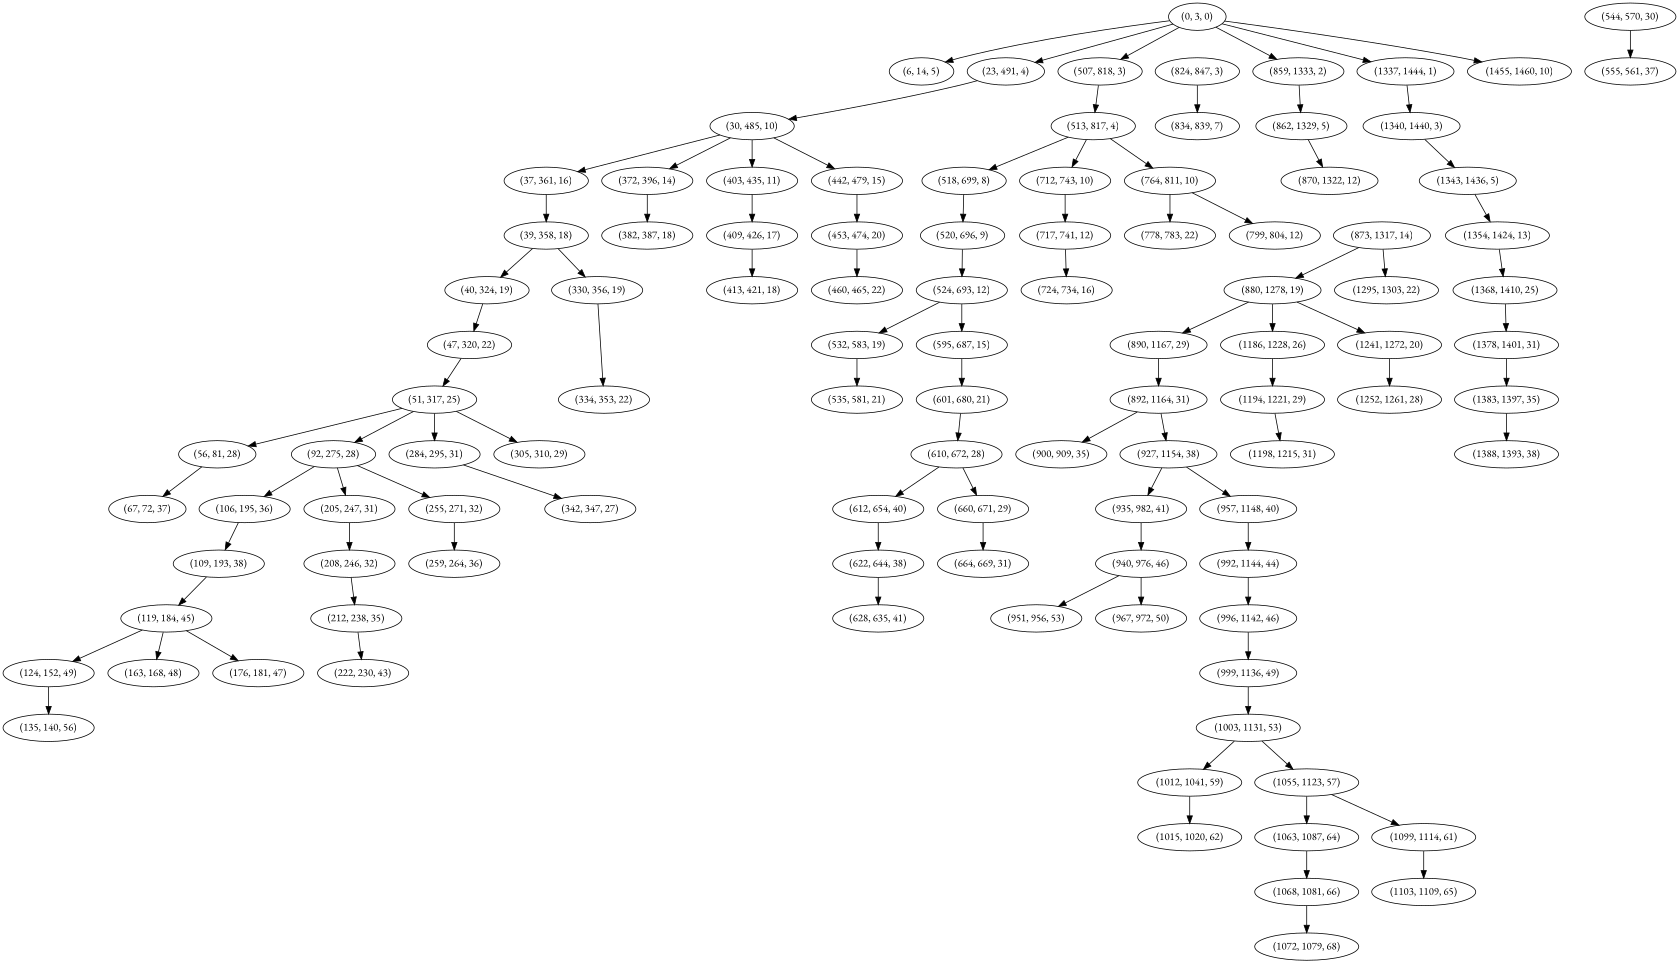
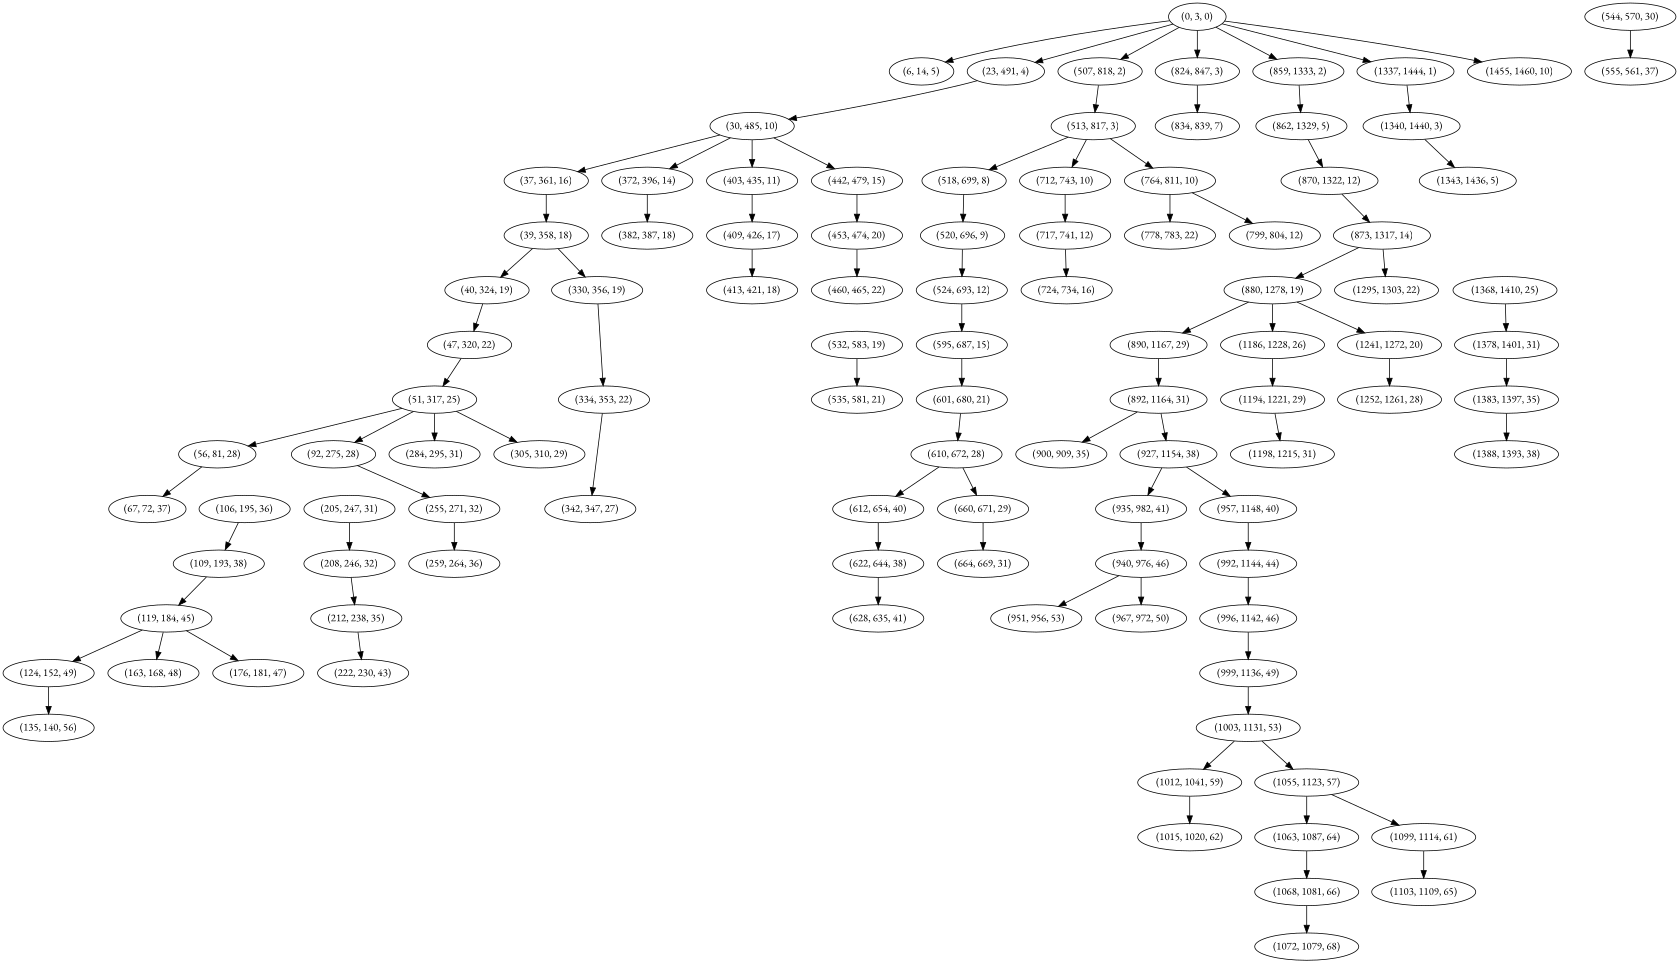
  digraph {
    fontname="EB Garamond"
    node [fontname="EB Garamond"]
    edge [fontname="EB Garamond"]
    n1 [label="(0, 3, 0)"]
    "(6, 14, 5)"
    "(23, 491, 4)"
-   "(507, 818, 3)"
+   "(507, 818, 3)" [label="(507, 818, 2)"]
    "(824, 847, 3)"
    "(859, 1333, 2)"
    "(1337, 1444, 1)"
    "(1455, 1460, 10)"
    "(30, 485, 10)"
-   "(513, 817, 4)"
+   "(513, 817, 4)" [label="(513, 817, 3)"]
    "(834, 839, 7)"
    "(862, 1329, 5)"
    "(1340, 1440, 3)"
    "(37, 361, 16)"
    "(372, 396, 14)"
    "(403, 435, 11)"
    "(442, 479, 15)"
    "(39, 358, 18)"
    "(382, 387, 18)"
    "(409, 426, 17)"
    "(453, 474, 20)"
    "(40, 324, 19)"
    "(330, 356, 19)"
    "(47, 320, 22)"
    "(334, 353, 22)"
    "(51, 317, 25)"
    "(56, 81, 28)"
    "(92, 275, 28)"
    "(284, 295, 31)"
    "(305, 310, 29)"
    "(67, 72, 37)"
    "(106, 195, 36)"
    "(205, 247, 31)"
    "(255, 271, 32)"
    "(109, 193, 38)"
    "(208, 246, 32)"
    "(259, 264, 36)"
    "(119, 184, 45)"
    "(124, 152, 49)"
    "(163, 168, 48)"
    "(176, 181, 47)"
    "(135, 140, 56)"
    "(212, 238, 35)"
    "(222, 230, 43)"
    "(342, 347, 27)"
    "(413, 421, 18)"
    "(460, 465, 22)"
    "(518, 699, 8)"
    "(712, 743, 10)"
    "(764, 811, 10)"
    "(520, 696, 9)"
    "(717, 741, 12)"
    "(778, 783, 22)"
    "(799, 804, 12)"
    "(524, 693, 12)"
    "(532, 583, 19)"
    "(595, 687, 15)"
    "(535, 581, 21)"
    "(601, 680, 21)"
    "(544, 570, 30)"
    "(555, 561, 37)"
    "(610, 672, 28)"
    n63 [label="(612, 654, 40)"]
    "(660, 671, 29)"
    "(622, 644, 38)"
    "(664, 669, 31)"
    "(628, 635, 41)"
    "(724, 734, 16)"
    "(870, 1322, 12)"
    "(873, 1317, 14)"
    "(880, 1278, 19)"
    "(1295, 1303, 22)"
    "(890, 1167, 29)"
    "(1186, 1228, 26)"
    "(1241, 1272, 20)"
    "(892, 1164, 31)"
    "(1194, 1221, 29)"
    "(1252, 1261, 28)"
    "(900, 909, 35)"
    "(927, 1154, 38)"
    "(935, 982, 41)"
    n82 [label="(957, 1148, 40)"]
    "(940, 976, 46)"
    "(992, 1144, 44)"
    "(951, 956, 53)"
    "(967, 972, 50)"
    "(996, 1142, 46)"
    "(999, 1136, 49)"
    "(1003, 1131, 53)"
    "(1012, 1041, 59)"
    "(1055, 1123, 57)"
    "(1015, 1020, 62)"
    "(1063, 1087, 64)"
    "(1099, 1114, 61)"
    "(1068, 1081, 66)"
    "(1103, 1109, 65)"
    "(1072, 1079, 68)"
    "(1198, 1215, 31)"
    "(1343, 1436, 5)"
-   "(1354, 1424, 13)"
    "(1368, 1410, 25)"
    "(1378, 1401, 31)"
    "(1383, 1397, 35)"
    "(1388, 1393, 38)"
    n1 -> "(6, 14, 5)"
    n1 -> "(23, 491, 4)"
    n1 -> "(507, 818, 3)"
+   n1 -> "(824, 847, 3)"
    n1 -> "(859, 1333, 2)"
    n1 -> "(1337, 1444, 1)"
    n1 -> "(1455, 1460, 10)"
    "(23, 491, 4)" -> "(30, 485, 10)"
    "(507, 818, 3)" -> "(513, 817, 4)"
    "(824, 847, 3)" -> "(834, 839, 7)"
    "(859, 1333, 2)" -> "(862, 1329, 5)"
    "(1337, 1444, 1)" -> "(1340, 1440, 3)"
    "(30, 485, 10)" -> "(37, 361, 16)"
    "(30, 485, 10)" -> "(372, 396, 14)"
    "(30, 485, 10)" -> "(403, 435, 11)"
    "(30, 485, 10)" -> "(442, 479, 15)"
    "(513, 817, 4)" -> "(518, 699, 8)"
    "(513, 817, 4)" -> "(712, 743, 10)"
    "(513, 817, 4)" -> "(764, 811, 10)"
    "(862, 1329, 5)" -> "(870, 1322, 12)"
    "(1340, 1440, 3)" -> "(1343, 1436, 5)"
    "(37, 361, 16)" -> "(39, 358, 18)"
    "(372, 396, 14)" -> "(382, 387, 18)"
    "(403, 435, 11)" -> "(409, 426, 17)"
    "(442, 479, 15)" -> "(453, 474, 20)"
    "(39, 358, 18)" -> "(40, 324, 19)"
    "(39, 358, 18)" -> "(330, 356, 19)"
    "(409, 426, 17)" -> "(413, 421, 18)"
    "(453, 474, 20)" -> "(460, 465, 22)"
    "(40, 324, 19)" -> "(47, 320, 22)"
    "(330, 356, 19)" -> "(334, 353, 22)"
    "(47, 320, 22)" -> "(51, 317, 25)"
-   "(284, 295, 31)" -> "(342, 347, 27)"
+   "(334, 353, 22)" -> "(342, 347, 27)"
    "(51, 317, 25)" -> "(56, 81, 28)"
    "(51, 317, 25)" -> "(92, 275, 28)"
    "(51, 317, 25)" -> "(284, 295, 31)"
    "(51, 317, 25)" -> "(305, 310, 29)"
    "(56, 81, 28)" -> "(67, 72, 37)"
-   "(92, 275, 28)" -> "(106, 195, 36)"
-   "(92, 275, 28)" -> "(205, 247, 31)"
    "(92, 275, 28)" -> "(255, 271, 32)"
    "(106, 195, 36)" -> "(109, 193, 38)"
    "(205, 247, 31)" -> "(208, 246, 32)"
    "(255, 271, 32)" -> "(259, 264, 36)"
    "(109, 193, 38)" -> "(119, 184, 45)"
    "(208, 246, 32)" -> "(212, 238, 35)"
    "(119, 184, 45)" -> "(124, 152, 49)"
    "(119, 184, 45)" -> "(163, 168, 48)"
    "(119, 184, 45)" -> "(176, 181, 47)"
    "(124, 152, 49)" -> "(135, 140, 56)"
    "(212, 238, 35)" -> "(222, 230, 43)"
    "(518, 699, 8)" -> "(520, 696, 9)"
    "(712, 743, 10)" -> "(717, 741, 12)"
    "(764, 811, 10)" -> "(778, 783, 22)"
    "(764, 811, 10)" -> "(799, 804, 12)"
    "(520, 696, 9)" -> "(524, 693, 12)"
    "(717, 741, 12)" -> "(724, 734, 16)"
-   "(524, 693, 12)" -> "(532, 583, 19)"
    "(524, 693, 12)" -> "(595, 687, 15)"
    "(532, 583, 19)" -> "(535, 581, 21)"
    "(595, 687, 15)" -> "(601, 680, 21)"
    "(601, 680, 21)" -> "(610, 672, 28)"
    "(544, 570, 30)" -> "(555, 561, 37)"
    "(610, 672, 28)" -> n63
    "(610, 672, 28)" -> "(660, 671, 29)"
    n63 -> "(622, 644, 38)"
    "(660, 671, 29)" -> "(664, 669, 31)"
    "(622, 644, 38)" -> "(628, 635, 41)"
+   "(870, 1322, 12)" -> "(873, 1317, 14)"
    "(873, 1317, 14)" -> "(880, 1278, 19)"
    "(873, 1317, 14)" -> "(1295, 1303, 22)"
    "(880, 1278, 19)" -> "(890, 1167, 29)"
    "(880, 1278, 19)" -> "(1186, 1228, 26)"
    "(880, 1278, 19)" -> "(1241, 1272, 20)"
    "(890, 1167, 29)" -> "(892, 1164, 31)"
    "(1186, 1228, 26)" -> "(1194, 1221, 29)"
    "(1241, 1272, 20)" -> "(1252, 1261, 28)"
    "(892, 1164, 31)" -> "(900, 909, 35)"
    "(892, 1164, 31)" -> "(927, 1154, 38)"
    "(1194, 1221, 29)" -> "(1198, 1215, 31)"
    "(927, 1154, 38)" -> "(935, 982, 41)"
    "(927, 1154, 38)" -> n82
    "(935, 982, 41)" -> "(940, 976, 46)"
    n82 -> "(992, 1144, 44)"
    "(940, 976, 46)" -> "(951, 956, 53)"
    "(940, 976, 46)" -> "(967, 972, 50)"
    "(992, 1144, 44)" -> "(996, 1142, 46)"
    "(996, 1142, 46)" -> "(999, 1136, 49)"
    "(999, 1136, 49)" -> "(1003, 1131, 53)"
    "(1003, 1131, 53)" -> "(1012, 1041, 59)"
    "(1003, 1131, 53)" -> "(1055, 1123, 57)"
    "(1012, 1041, 59)" -> "(1015, 1020, 62)"
    "(1055, 1123, 57)" -> "(1063, 1087, 64)"
    "(1055, 1123, 57)" -> "(1099, 1114, 61)"
    "(1063, 1087, 64)" -> "(1068, 1081, 66)"
    "(1099, 1114, 61)" -> "(1103, 1109, 65)"
    "(1068, 1081, 66)" -> "(1072, 1079, 68)"
-   "(1343, 1436, 5)" -> "(1354, 1424, 13)"
-   "(1354, 1424, 13)" -> "(1368, 1410, 25)"
    "(1368, 1410, 25)" -> "(1378, 1401, 31)"
    "(1378, 1401, 31)" -> "(1383, 1397, 35)"
    "(1383, 1397, 35)" -> "(1388, 1393, 38)"
  }
